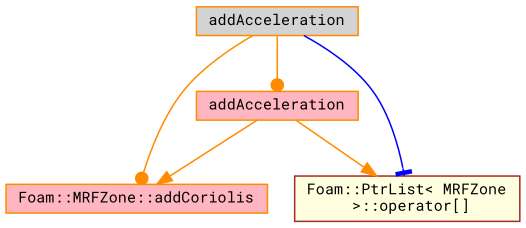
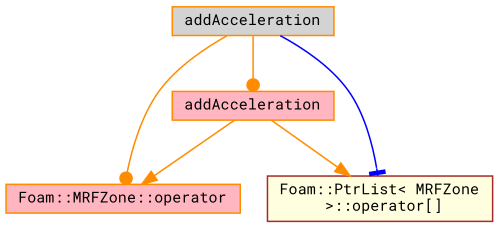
  digraph {
    rankdir=TB
    fontname="Roboto Mono"
    node [color=darkorange fillcolor=lightpink fontname="Roboto Mono" fontsize=10 shape=record style=filled]
    edge [color=darkorange fontname="Roboto Mono" fontsize=10 labelfontname=Helvetica labelfontsize=10 style=solid arrowhead=dot]
    n1 [fillcolor=lightgrey fontcolor=black height=0.2 label=addAcceleration width=0.4]
    n2 [height=0.2 label=addAcceleration width=0.4]
-   n3 [height=0.2 label="Foam::MRFZone::addCoriolis" width=0.4]
+   n3 [height=0.2 label="Foam::MRFZone::operator" width=0.4]
    n4 [color=brown height=0.2 label="Foam::PtrList\< MRFZone\l \>::operator[]" width=0.4 fillcolor=lightyellow]
    n1 -> n2
    n1 -> n3
    n1 -> n4 [color=blue arrowhead=tee]
    n2 -> n3 [arrowhead=normal]
    n2 -> n4 [arrowhead=normal]
  }
